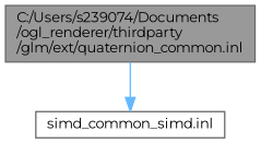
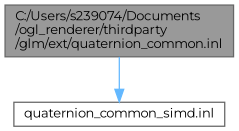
  digraph {
    fontname=Montserrat
    node [fontname=Montserrat fontsize=10 shape=box style=filled]
    n1 [color=gray40 fillcolor=grey60 fontcolor=black height=0.2 label="C:/Users/s239074/Documents\l/ogl_renderer/thirdparty\l/glm/ext/quaternion_common.inl" width=0.4]
-   n2 [color=grey40 fillcolor=white height=0.2 label="simd_common_simd.inl" width=0.4]
+   n2 [color=grey40 fillcolor=white height=0.2 label="quaternion_common_simd.inl" width=0.4]
    n1 -> n2 [color=steelblue1 fontname=Montserrat fontsize=10 labelfontname=Helvetica labelfontsize=10 style=solid]
  }
